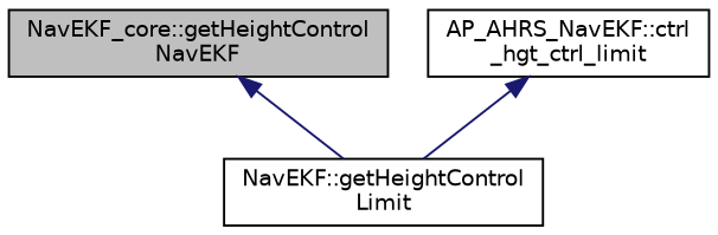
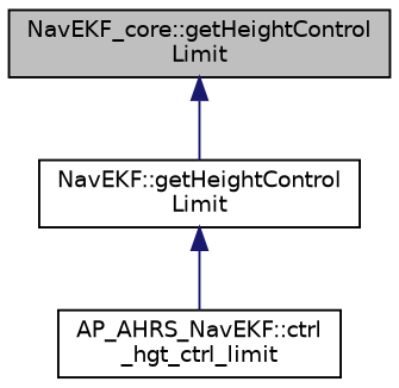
  digraph {
    rankdir=TB
    node [color=black fillcolor=white fontname=Helvetica fontsize=10 shape=record style=filled]
    edge [color=midnightblue dir=back fontname=Helvetica fontsize=10 labelfontname=Helvetica labelfontsize=10 style=solid]
-   n1 [fillcolor=grey75 fontcolor=black height=0.2 label="NavEKF_core::getHeightControl\lNavEKF" width=0.4]
+   n1 [fillcolor=grey75 fontcolor=black height=0.2 label="NavEKF_core::getHeightControl\lLimit" width=0.4]
    n2 [height=0.2 label="NavEKF::getHeightControl\lLimit" width=0.4]
    n3 [height=0.2 label="AP_AHRS_NavEKF::ctrl\l_hgt_ctrl_limit" width=0.4]
    n1 -> n2
-   n3 -> n2
+   n2 -> n3
  }
